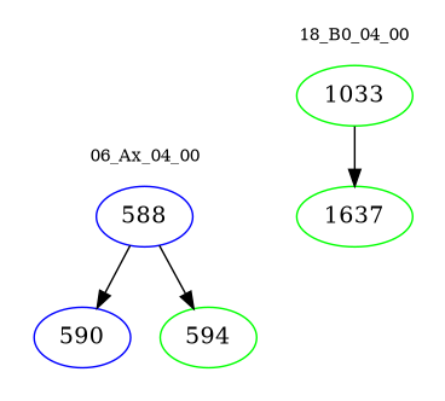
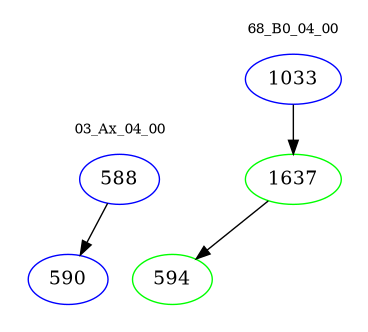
  digraph {
    node [color=blue]
    edge [color=black]
    n1 [label=588]
    n2 [color=green label=594]
    n3 [label=590]
-   n4 [color=green label=1033]
+   n4 [label=1033]
    n5 [color=green label=1637]
    subgraph cluster_1 {
      color=white
      fontsize=10
-     label="06_Ax_04_00"
+     label="03_Ax_04_00"
      n1
      n2
      n3
    }
    subgraph cluster_2 {
      color=white
      fontsize=10
-     label="18_B0_04_00"
+     label="68_B0_04_00"
      n4
      n5
    }
-   n1 -> n2
+   n5 -> n2
    n1 -> n3
    n4 -> n5
  }
